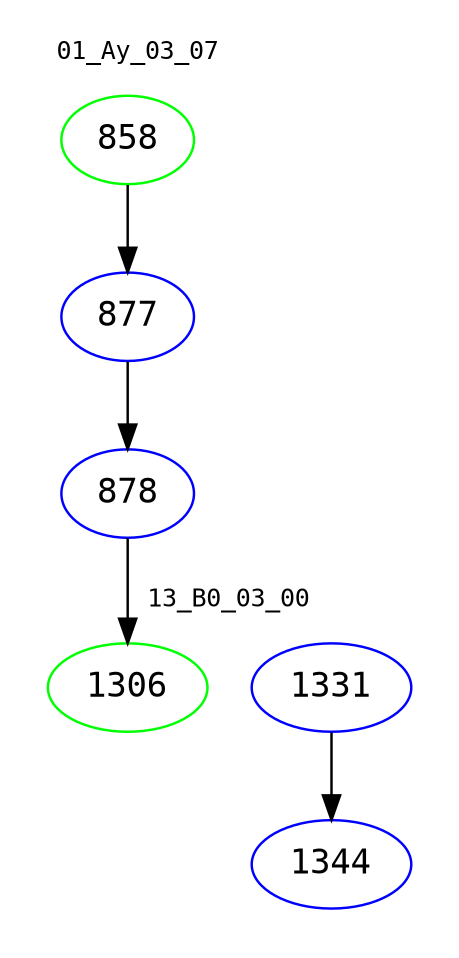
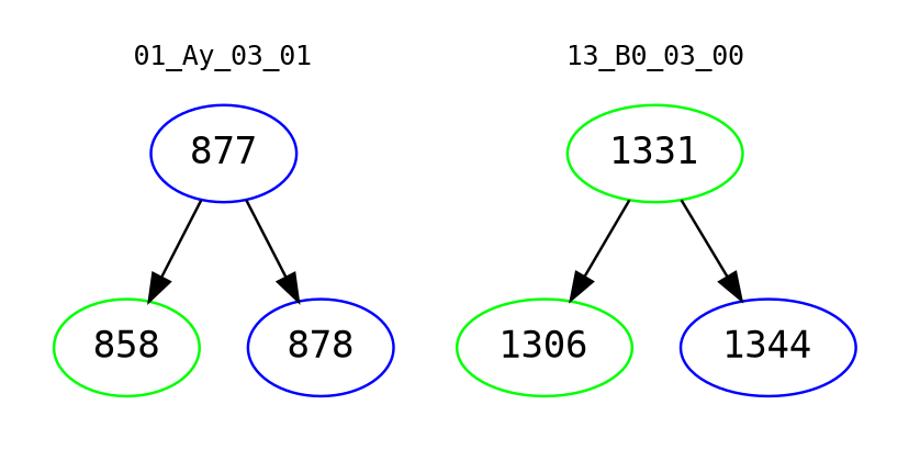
  digraph {
    fontname="DejaVu Sans Mono"
    node [color=blue fontname="DejaVu Sans Mono"]
    edge [color=black fontname="DejaVu Sans Mono"]
    n1 [label=877]
    n2 [color=green label=858]
    n3 [label=878]
-   n4 [label=1331]
+   n4 [color=green label=1331]
    n5 [color=green label=1306]
    n6 [label=1344]
    subgraph cluster_1 {
      color=white
      fontsize=10
-     label="01_Ay_03_07"
+     label="01_Ay_03_01"
      n1
      n2
      n3
    }
    subgraph cluster_2 {
      color=white
      fontsize=10
      label="13_B0_03_00"
      n4
      n5
      n6
    }
-   n2 -> n1
+   n1 -> n2
    n1 -> n3
-   n3 -> n5
+   n4 -> n5
    n4 -> n6
  }
